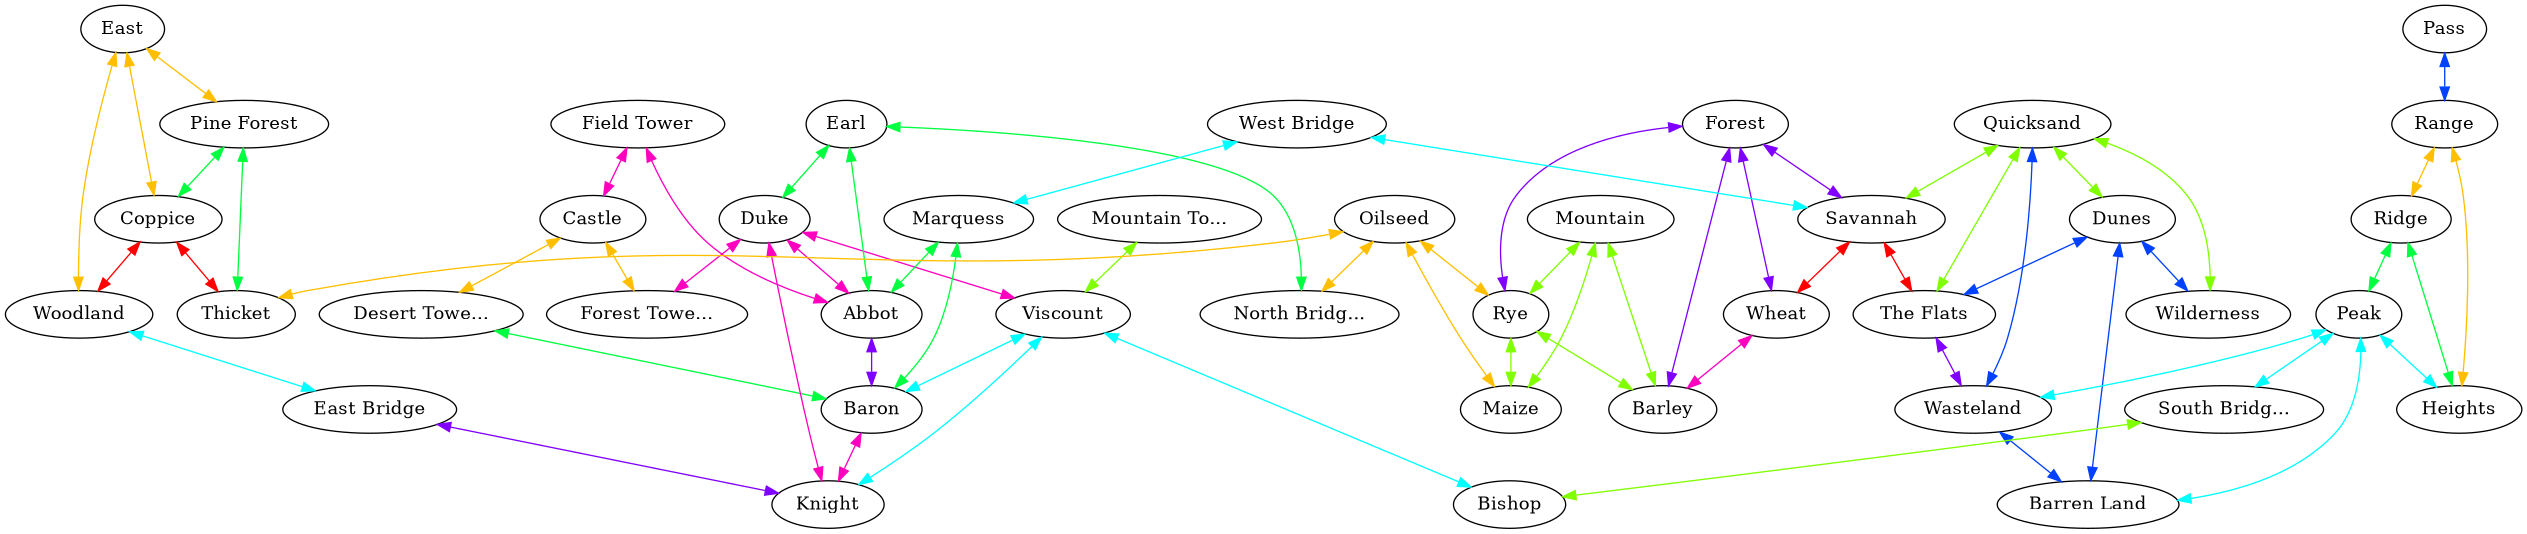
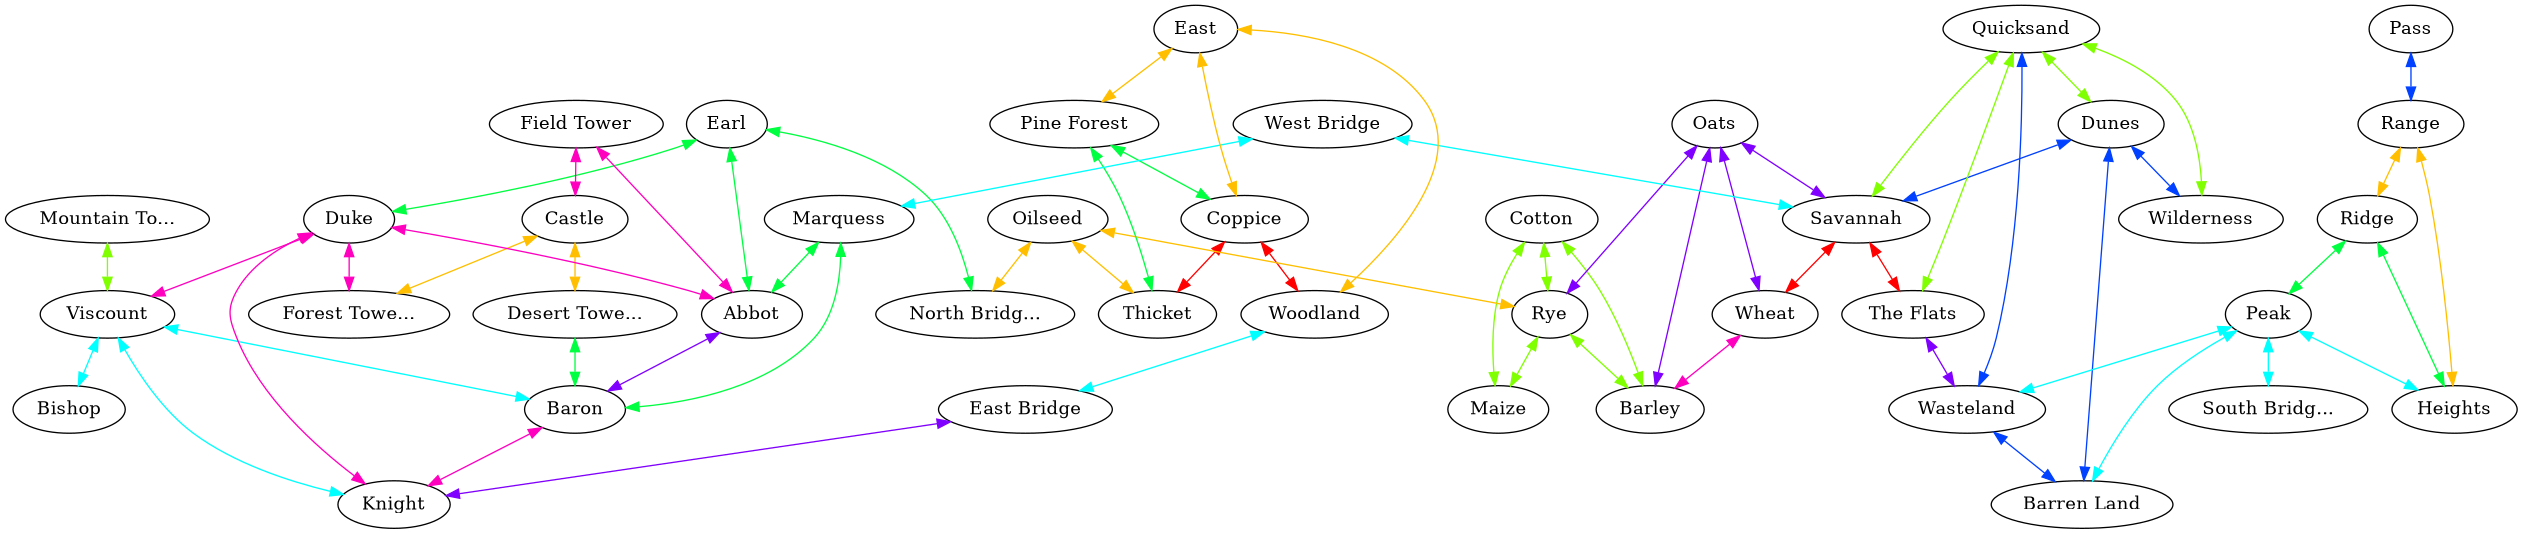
  graph {
    edge [color="0.125,1,1" dir=both]
    n1 [label=Abbot]
    n2 [label=Baron]
    n3 [label=Knight]
    n4 [label=Barley]
    n5 [label=Bishop]
    n6 [label="Barren Land"]
    n7 [label=Castle]
    n8 [label="Desert Towe..."]
    n9 [label="Forest Towe..."]
    n10 [label="Mountain To..."]
    n11 [label=Viscount]
    n12 [label=Coppice]
    n13 [label=Thicket]
    n14 [label=Woodland]
    n15 [label="East Bridge"]
-   n16 [label=Mountain]
+   n16 [label=Cotton]
    n17 [label=Maize]
    n18 [label=Rye]
    n19 [label=Duke]
    n20 [label=Dunes]
    n21 [label="The Flats"]
    n22 [label=Wilderness]
    n23 [label=Wasteland]
    n24 [label=Earl]
    n25 [label="North Bridg..."]
    n26 [label="Field Tower"]
    n27 [label=Heights]
    n28 [label=Marquess]
-   n29 [label=Forest]
+   n29 [label=Oats]
    n30 [label=Savannah]
    n31 [label=Wheat]
    n32 [label=Oilseed]
    n33 [label=Pass]
    n34 [label=Range]
    n35 [label=Ridge]
    n36 [label=Peak]
    n37 [label="South Bridg..."]
    n38 [label="Pine Forest"]
    n39 [label=Quicksand]
    n40 [label="West Bridge"]
    n41 [label=East]
    n1 -- n2 [color="0.75,1,1"]
    n2 -- n3 [color="0.875,1,1"]
    n7 -- n8
    n7 -- n9
    n8 -- n2 [color="0.375,1,1"]
    n10 -- n11 [color="0.25,1,1"]
    n11 -- n2 [color="0.5,1,1"]
    n11 -- n3 [color="0.5,1,1"]
    n11 -- n5 [color="0.5,1,1"]
    n12 -- n13 [color="1,1,1"]
    n12 -- n14 [color="1,1,1"]
    n14 -- n15 [color="0.5,1,1"]
    n15 -- n3 [color="0.75,1,1"]
    n16 -- n4 [color="0.25,1,1"]
    n16 -- n17 [color="0.25,1,1"]
    n16 -- n18 [color="0.25,1,1"]
    n18 -- n4 [color="0.25,1,1"]
    n18 -- n17 [color="0.25,1,1"]
    n19 -- n1 [color="0.875,1,1"]
    n19 -- n3 [color="0.875,1,1"]
    n19 -- n9 [color="0.875,1,1"]
    n19 -- n11 [color="0.875,1,1"]
    n20 -- n6 [color="0.625,1,1"]
-   n20 -- n21 [color="0.625,1,1"]
+   n20 -- n30 [color="0.625,1,1"]
    n20 -- n22 [color="0.625,1,1"]
    n21 -- n23 [color="0.75,1,1"]
    n23 -- n6 [color="0.625,1,1"]
    n24 -- n1 [color="0.375,1,1"]
    n24 -- n19 [color="0.375,1,1"]
    n24 -- n25 [color="0.375,1,1"]
    n26 -- n1 [color="0.875,1,1"]
    n26 -- n7 [color="0.875,1,1"]
    n28 -- n1 [color="0.375,1,1"]
    n28 -- n2 [color="0.375,1,1"]
    n29 -- n4 [color="0.75,1,1"]
    n29 -- n18 [color="0.75,1,1"]
    n29 -- n30 [color="0.75,1,1"]
    n29 -- n31 [color="0.75,1,1"]
    n30 -- n21 [color="1,1,1"]
    n30 -- n31 [color="1,1,1"]
    n31 -- n4 [color="0.875,1,1"]
    n32 -- n13
-   n32 -- n17
    n32 -- n18
    n32 -- n25
    n33 -- n34 [color="0.625,1,1"]
    n34 -- n27
    n34 -- n35
    n35 -- n27 [color="0.375,1,1"]
    n35 -- n36 [color="0.375,1,1"]
    n36 -- n6 [color="0.5,1,1"]
    n36 -- n23 [color="0.5,1,1"]
    n36 -- n27 [color="0.5,1,1"]
    n36 -- n37 [color="0.5,1,1"]
-   n37 -- n5 [color="0.25,1,1"]
    n38 -- n12 [color="0.375,1,1"]
    n38 -- n13 [color="0.375,1,1"]
    n39 -- n20 [color="0.25,1,1"]
    n39 -- n21 [color="0.25,1,1"]
    n39 -- n22 [color="0.25,1,1"]
    n39 -- n23 [color="0.625,1,1"]
    n39 -- n30 [color="0.25,1,1"]
    n40 -- n28 [color="0.5,1,1"]
    n40 -- n30 [color="0.5,1,1"]
    n41 -- n12
    n41 -- n14
    n41 -- n38
  }
